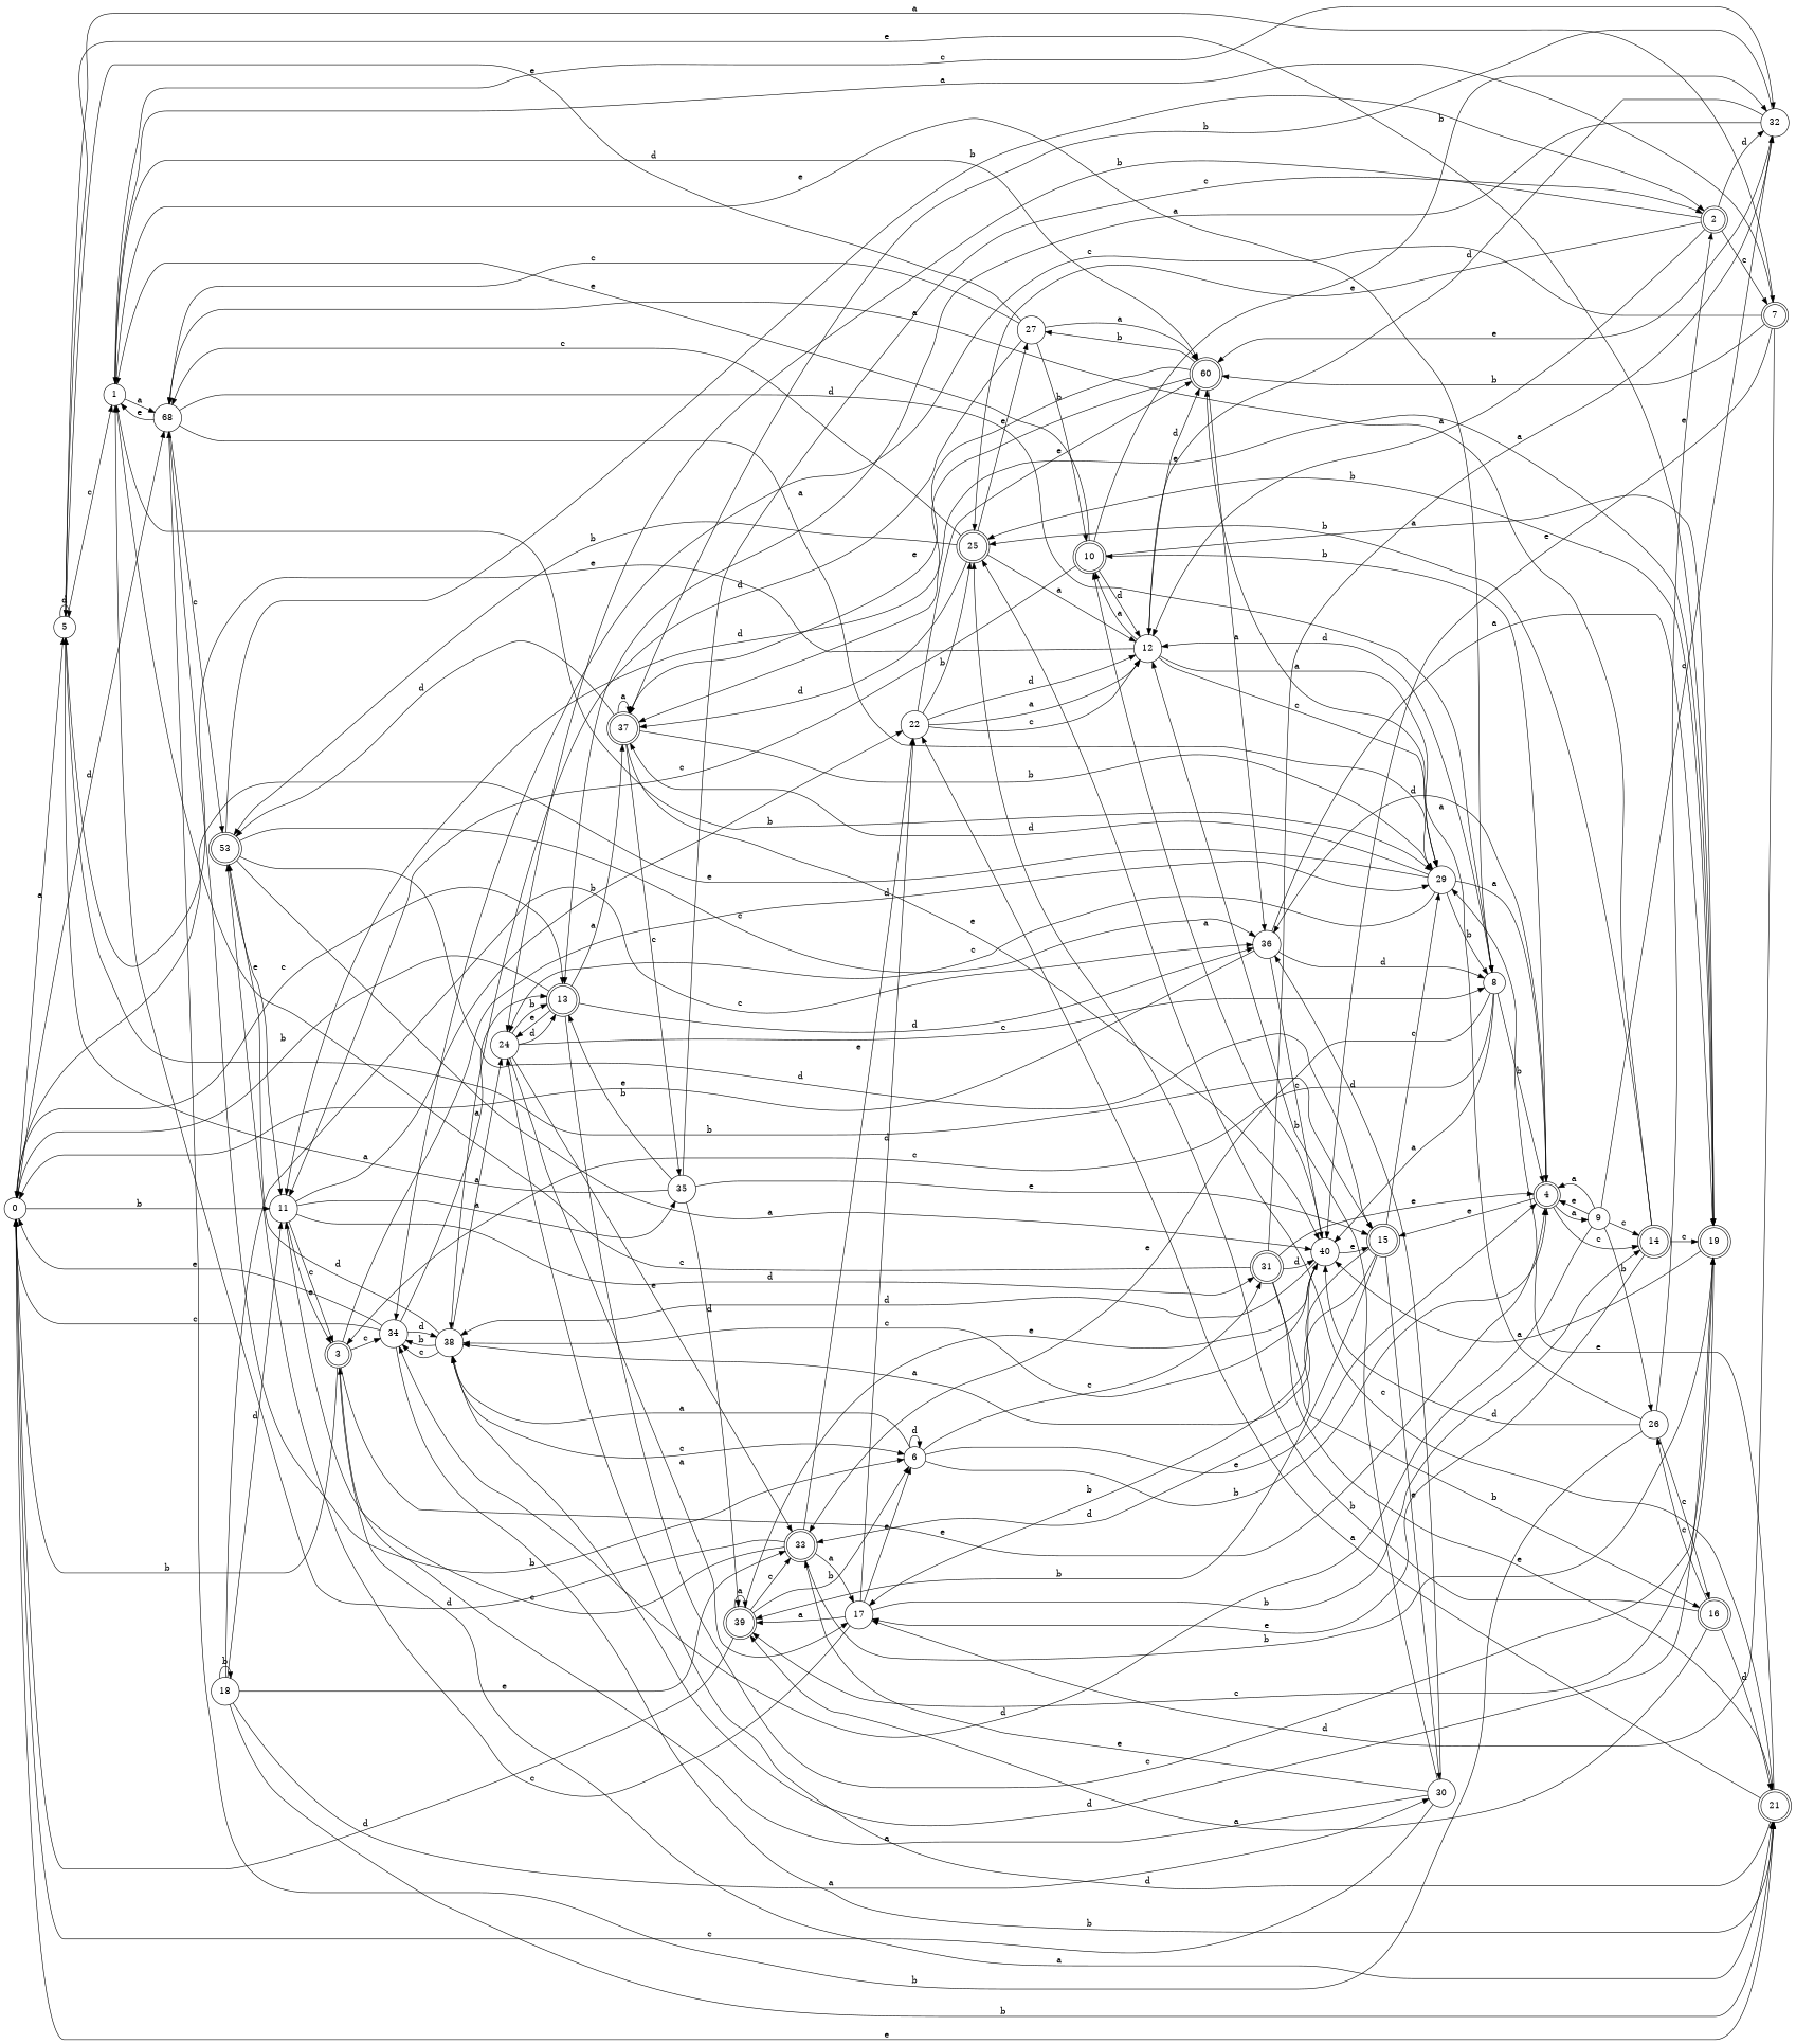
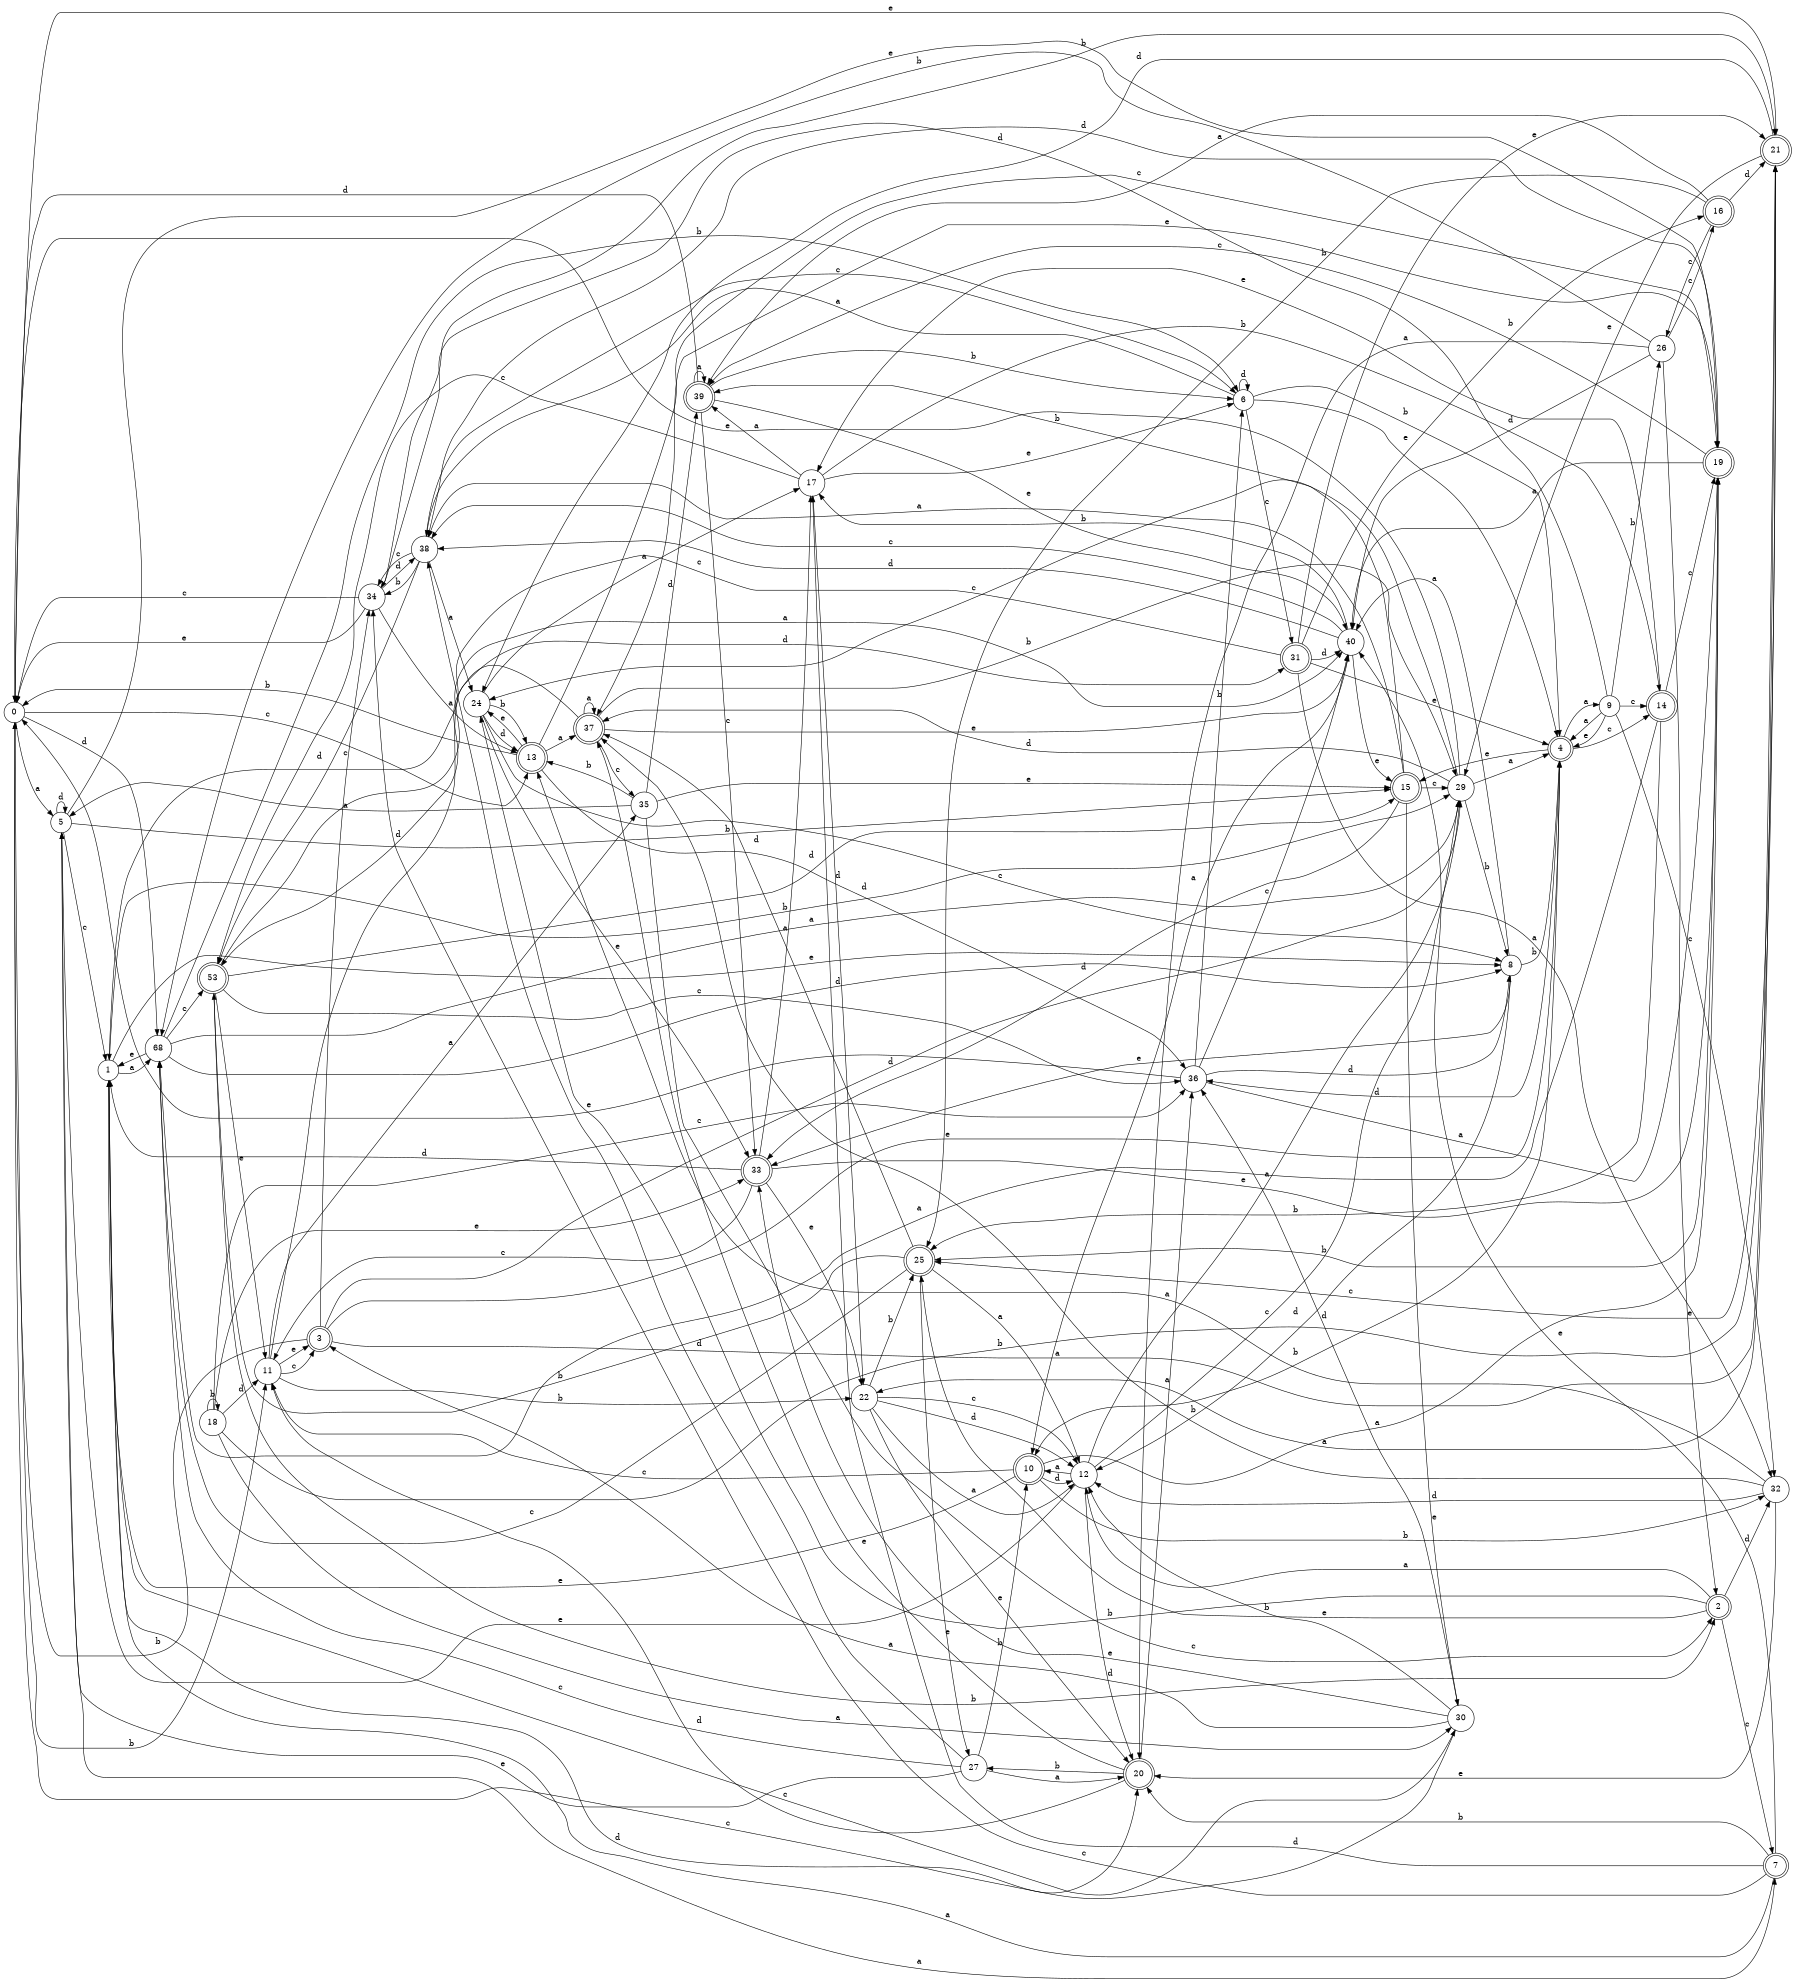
  digraph {
    rankdir=LR
    node [color=black fillcolor=white shape=circle style=filled]
    n1 [label=0]
    n2 [label=5]
    n3 [label=11]
    n4 [label=13 shape=doublecircle style="rounded,filled"]
    n5 [label=21 shape=doublecircle style="rounded,filled"]
    n6 [label=68]
    n7 [label=1]
    n8 [label=7 shape=doublecircle style="rounded,filled"]
    n9 [label=15 shape=doublecircle style="rounded,filled"]
    n10 [label=19 shape=doublecircle style="rounded,filled"]
    n11 [label=3 shape=doublecircle style="rounded,filled"]
    n12 [label=31 shape=doublecircle style="rounded,filled"]
    n13 [label=22 style="rounded,filled"]
    n14 [label=35]
    n15 [label=24]
    n16 [label=36]
    n17 [label=37 shape=doublecircle style="rounded,filled"]
    n18 [label=29]
    n19 [label=25 shape=doublecircle style="rounded,filled"]
    n20 [label=8]
    n21 [label=6]
    n22 [label=53 shape=doublecircle style="rounded,filled"]
-   n23 [label=60 shape=doublecircle style="rounded,filled"]
+   n23 [label=20 shape=doublecircle style="rounded,filled"]
    n24 [label=32]
    n25 [label=12]
    n26 [label=4 shape=doublecircle style="rounded,filled"]
    n27 [label=40]
    n28 [label=33 shape=doublecircle style="rounded,filled"]
    n29 [label=27]
    n30 [label=2 shape=doublecircle style="rounded,filled"]
    n31 [label=34]
    n32 [label=17]
    n33 [label=10 shape=doublecircle style="rounded,filled"]
    n34 [label=9]
    n35 [label=14 shape=doublecircle style="rounded,filled"]
    n36 [label=38]
    n37 [label=26]
    n38 [label=30]
    n39 [label=39 shape=doublecircle style="rounded,filled"]
    n40 [label=16 shape=doublecircle style="rounded,filled"]
    n41 [label=18]
    n1 -> n2 [label=a]
    n1 -> n3 [label=b]
    n1 -> n4 [label=c]
    n1 -> n5 [label=e]
    n1 -> n6 [label=d]
    n2 -> n2 [label=d]
    n2 -> n7 [label=c]
    n2 -> n8 [label=a]
    n2 -> n9 [label=b]
    n2 -> n10 [label=e]
    n3 -> n11 [label=c]
    n3 -> n11 [label=e]
    n3 -> n12 [label=d]
    n3 -> n13 [label=b]
    n3 -> n14 [label=a]
    n4 -> n1 [label=b]
    n4 -> n10 [label=c]
    n4 -> n15 [label=e]
    n4 -> n16 [label=d]
    n4 -> n17 [label=a]
    n5 -> n13 [label=a]
    n5 -> n15 [label=d]
    n5 -> n18 [label=e]
    n5 -> n19 [label=c]
    n6 -> n7 [label=e]
    n6 -> n18 [label=a]
    n6 -> n20 [label=d]
    n6 -> n21 [label=b]
    n6 -> n22 [label=c]
    n7 -> n6 [label=a]
    n7 -> n18 [label=b]
    n7 -> n20 [label=e]
    n7 -> n23 [label=d]
-   n7 -> n24 [label=c]
+   n7 -> n38 [label=c]
    n8 -> n7 [label=a]
    n8 -> n23 [label=b]
    n8 -> n27 [label=e]
    n8 -> n31 [label=c]
    n8 -> n32 [label=d]
    n9 -> n18 [label=c]
    n9 -> n28 [label=d]
    n9 -> n36 [label=a]
    n9 -> n38 [label=e]
    n9 -> n39 [label=b]
    n10 -> n17 [label=e]
    n10 -> n19 [label=b]
    n10 -> n27 [label=a]
    n10 -> n36 [label=d]
    n10 -> n39 [label=c]
    n11 -> n1 [label=b]
    n11 -> n5 [label=a]
    n11 -> n18 [label=d]
    n11 -> n26 [label=e]
    n11 -> n31 [label=c]
    n12 -> n5 [label=e]
    n12 -> n7 [label=c]
    n12 -> n24 [label=a]
    n12 -> n26 [label=e]
    n12 -> n27 [label=d]
    n12 -> n40 [label=b]
    n13 -> n19 [label=b]
    n13 -> n23 [label=e]
    n13 -> n25 [label=a]
    n13 -> n25 [label=c]
    n13 -> n25 [label=d]
    n14 -> n2 [label=a]
    n14 -> n4 [label=b]
    n14 -> n9 [label=e]
    n14 -> n30 [label=c]
    n14 -> n39 [label=d]
    n15 -> n4 [label=b]
    n15 -> n4 [label=d]
    n15 -> n20 [label=c]
    n15 -> n28 [label=e]
    n15 -> n32 [label=a]
    n16 -> n1 [label=e]
    n16 -> n10 [label=a]
    n16 -> n20 [label=d]
+   n16 -> n21 [label=b]
    n16 -> n27 [label=c]
    n17 -> n14 [label=c]
    n17 -> n17 [label=a]
    n17 -> n18 [label=b]
    n17 -> n22 [label=d]
    n17 -> n27 [label=e]
    n18 -> n1 [label=e]
    n18 -> n15 [label=c]
    n18 -> n17 [label=d]
    n18 -> n20 [label=b]
    n18 -> n26 [label=a]
    n19 -> n6 [label=c]
    n19 -> n17 [label=d]
    n19 -> n22 [label=b]
    n19 -> n25 [label=a]
    n19 -> n29 [label=e]
-   n20 -> n11 [label=c]
    n20 -> n25 [label=d]
    n20 -> n26 [label=b]
    n20 -> n27 [label=a]
    n20 -> n28 [label=e]
    n21 -> n12 [label=c]
    n21 -> n21 [label=d]
    n21 -> n26 [label=b]
    n21 -> n26 [label=e]
    n21 -> n36 [label=a]
    n22 -> n3 [label=e]
    n22 -> n9 [label=d]
    n22 -> n16 [label=c]
    n22 -> n27 [label=a]
    n22 -> n30 [label=b]
    n23 -> n3 [label=d]
    n23 -> n16 [label=a]
    n23 -> n17 [label=e]
    n23 -> n29 [label=b]
    n24 -> n4 [label=a]
    n24 -> n17 [label=b]
    n24 -> n23 [label=e]
    n24 -> n25 [label=d]
    n25 -> n2 [label=e]
    n25 -> n18 [label=a]
    n25 -> n18 [label=c]
    n25 -> n23 [label=d]
    n25 -> n33 [label=a]
    n26 -> n9 [label=e]
    n26 -> n16 [label=d]
    n26 -> n33 [label=b]
    n26 -> n34 [label=a]
    n26 -> n35 [label=c]
    n27 -> n9 [label=e]
    n27 -> n32 [label=b]
    n27 -> n33 [label=a]
    n27 -> n36 [label=c]
    n27 -> n36 [label=d]
    n28 -> n3 [label=c]
    n28 -> n7 [label=d]
-   n28 -> n10 [label=b]
+   n28 -> n10 [label=e]
    n28 -> n13 [label=e]
    n28 -> n32 [label=a]
    n29 -> n2 [label=e]
    n29 -> n6 [label=c]
    n29 -> n23 [label=a]
    n29 -> n33 [label=b]
    n29 -> n36 [label=d]
    n30 -> n8 [label=c]
    n30 -> n15 [label=b]
    n30 -> n19 [label=e]
    n30 -> n24 [label=d]
    n30 -> n25 [label=a]
    n31 -> n1 [label=c]
    n31 -> n1 [label=e]
    n31 -> n4 [label=a]
    n31 -> n5 [label=b]
    n31 -> n36 [label=d]
    n32 -> n13 [label=d]
    n32 -> n21 [label=e]
    n32 -> n22 [label=c]
    n32 -> n35 [label=b]
    n32 -> n39 [label=a]
    n33 -> n3 [label=c]
    n33 -> n7 [label=e]
    n33 -> n10 [label=a]
    n33 -> n24 [label=b]
    n33 -> n25 [label=d]
    n34 -> n24 [label=c]
    n34 -> n26 [label=a]
    n34 -> n26 [label=e]
    n34 -> n31 [label=d]
    n34 -> n35 [label=c]
    n34 -> n37 [label=b]
    n35 -> n6 [label=a]
    n35 -> n10 [label=c]
    n35 -> n19 [label=b]
    n35 -> n32 [label=e]
    n36 -> n15 [label=a]
    n36 -> n21 [label=c]
    n36 -> n22 [label=d]
    n36 -> n31 [label=b]
    n36 -> n31 [label=c]
    n37 -> n6 [label=b]
    n37 -> n23 [label=a]
    n37 -> n27 [label=d]
    n37 -> n30 [label=e]
    n37 -> n40 [label=c]
    n38 -> n1 [label=c]
    n38 -> n11 [label=a]
    n38 -> n16 [label=d]
    n38 -> n25 [label=b]
    n38 -> n28 [label=e]
    n39 -> n1 [label=d]
    n39 -> n21 [label=b]
    n39 -> n27 [label=e]
    n39 -> n28 [label=c]
    n39 -> n39 [label=a]
    n40 -> n5 [label=d]
    n40 -> n19 [label=b]
    n40 -> n37 [label=c]
    n40 -> n39 [label=a]
    n41 -> n3 [label=d]
    n41 -> n5 [label=b]
    n41 -> n16 [label=c]
    n41 -> n28 [label=e]
    n41 -> n38 [label=a]
    n41 -> n41 [label=b]
  }
